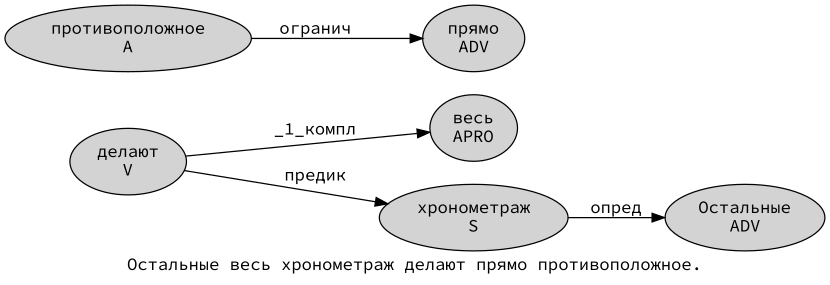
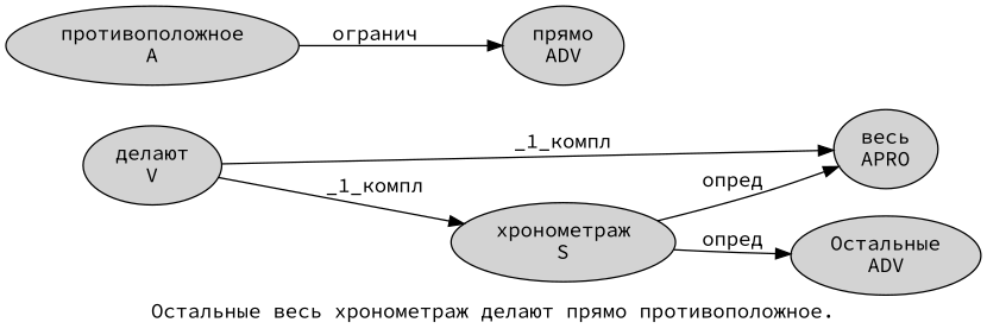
  digraph {
    fontname="Source Code Pro"
    label="Остальные весь хронометраж делают прямо противоположное."
    rankdir=LR
    node [fillcolor=lightgray fontname="Source Code Pro" penwidth=1 shape=ellipse style=filled]
    edge [fontname="Source Code Pro"]
    n1 [label="Остальные\nADV"]
    n2 [label="весь\nAPRO"]
    n3 [label="хронометраж\nS"]
    n4 [label="делают\nV"]
    n5 [label="противоположное\nA"]
    n6 [label="прямо\nADV"]
    n3 -> n1 [label="опред"]
+   n3 -> n2 [label="опред"]
    n4 -> n2 [label="_1_компл"]
-   n4 -> n3 [label="предик"]
+   n4 -> n3 [label="_1_компл"]
    n5 -> n6 [label="огранич"]
  }
